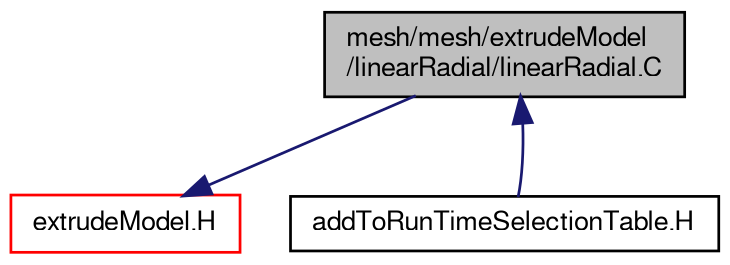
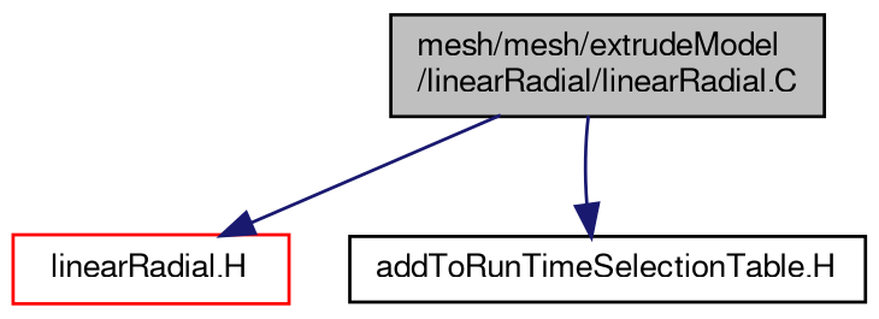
  digraph {
    node [color=black fontname=FreeSans fontsize=10 shape=record]
    edge [color=midnightblue fontname=FreeSans fontsize=10 labelfontname=FreeSans labelfontsize=10 style=solid]
    n1 [fillcolor=grey75 fontcolor=black height=0.2 label="mesh/mesh/extrudeModel\l/linearRadial/linearRadial.C" style=filled width=0.4]
-   n2 [color=red height=0.2 label="extrudeModel.H" width=0.4]
+   n2 [color=red height=0.2 label="linearRadial.H" width=0.4]
    n3 [height=0.2 label="addToRunTimeSelectionTable.H" width=0.4]
    n1 -> n2
-   n3 -> n1
+   n1 -> n3
  }
